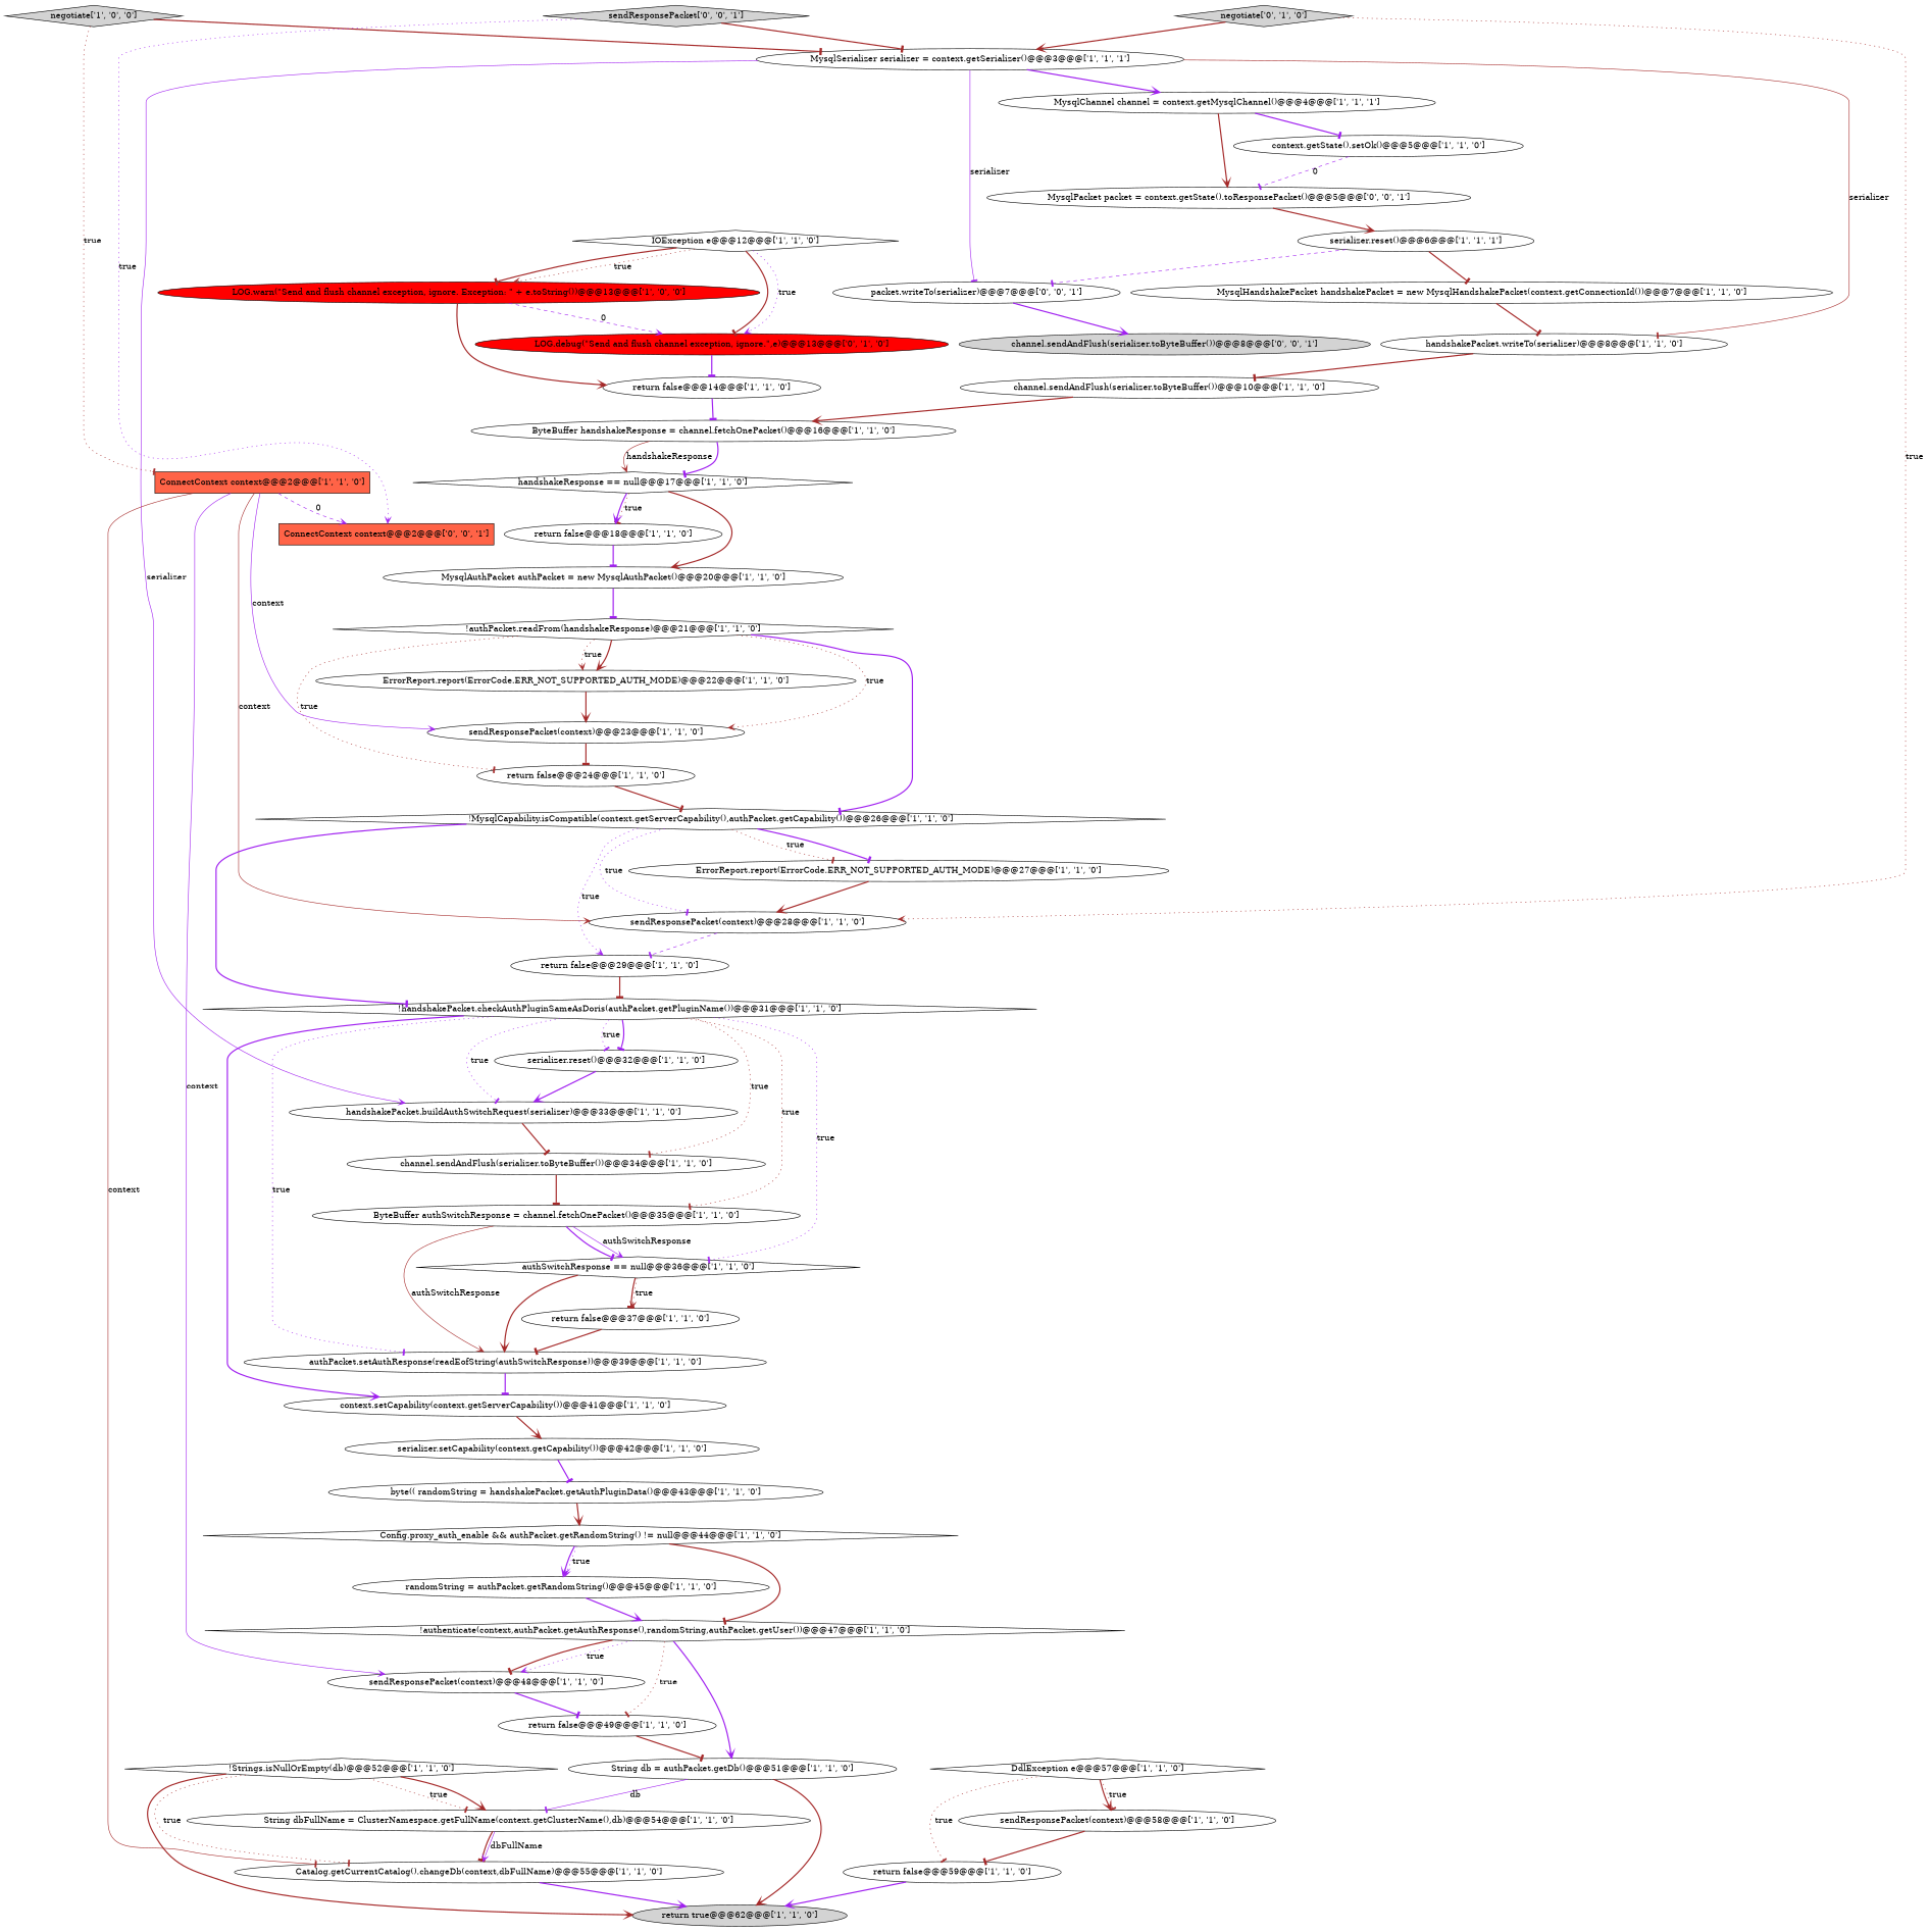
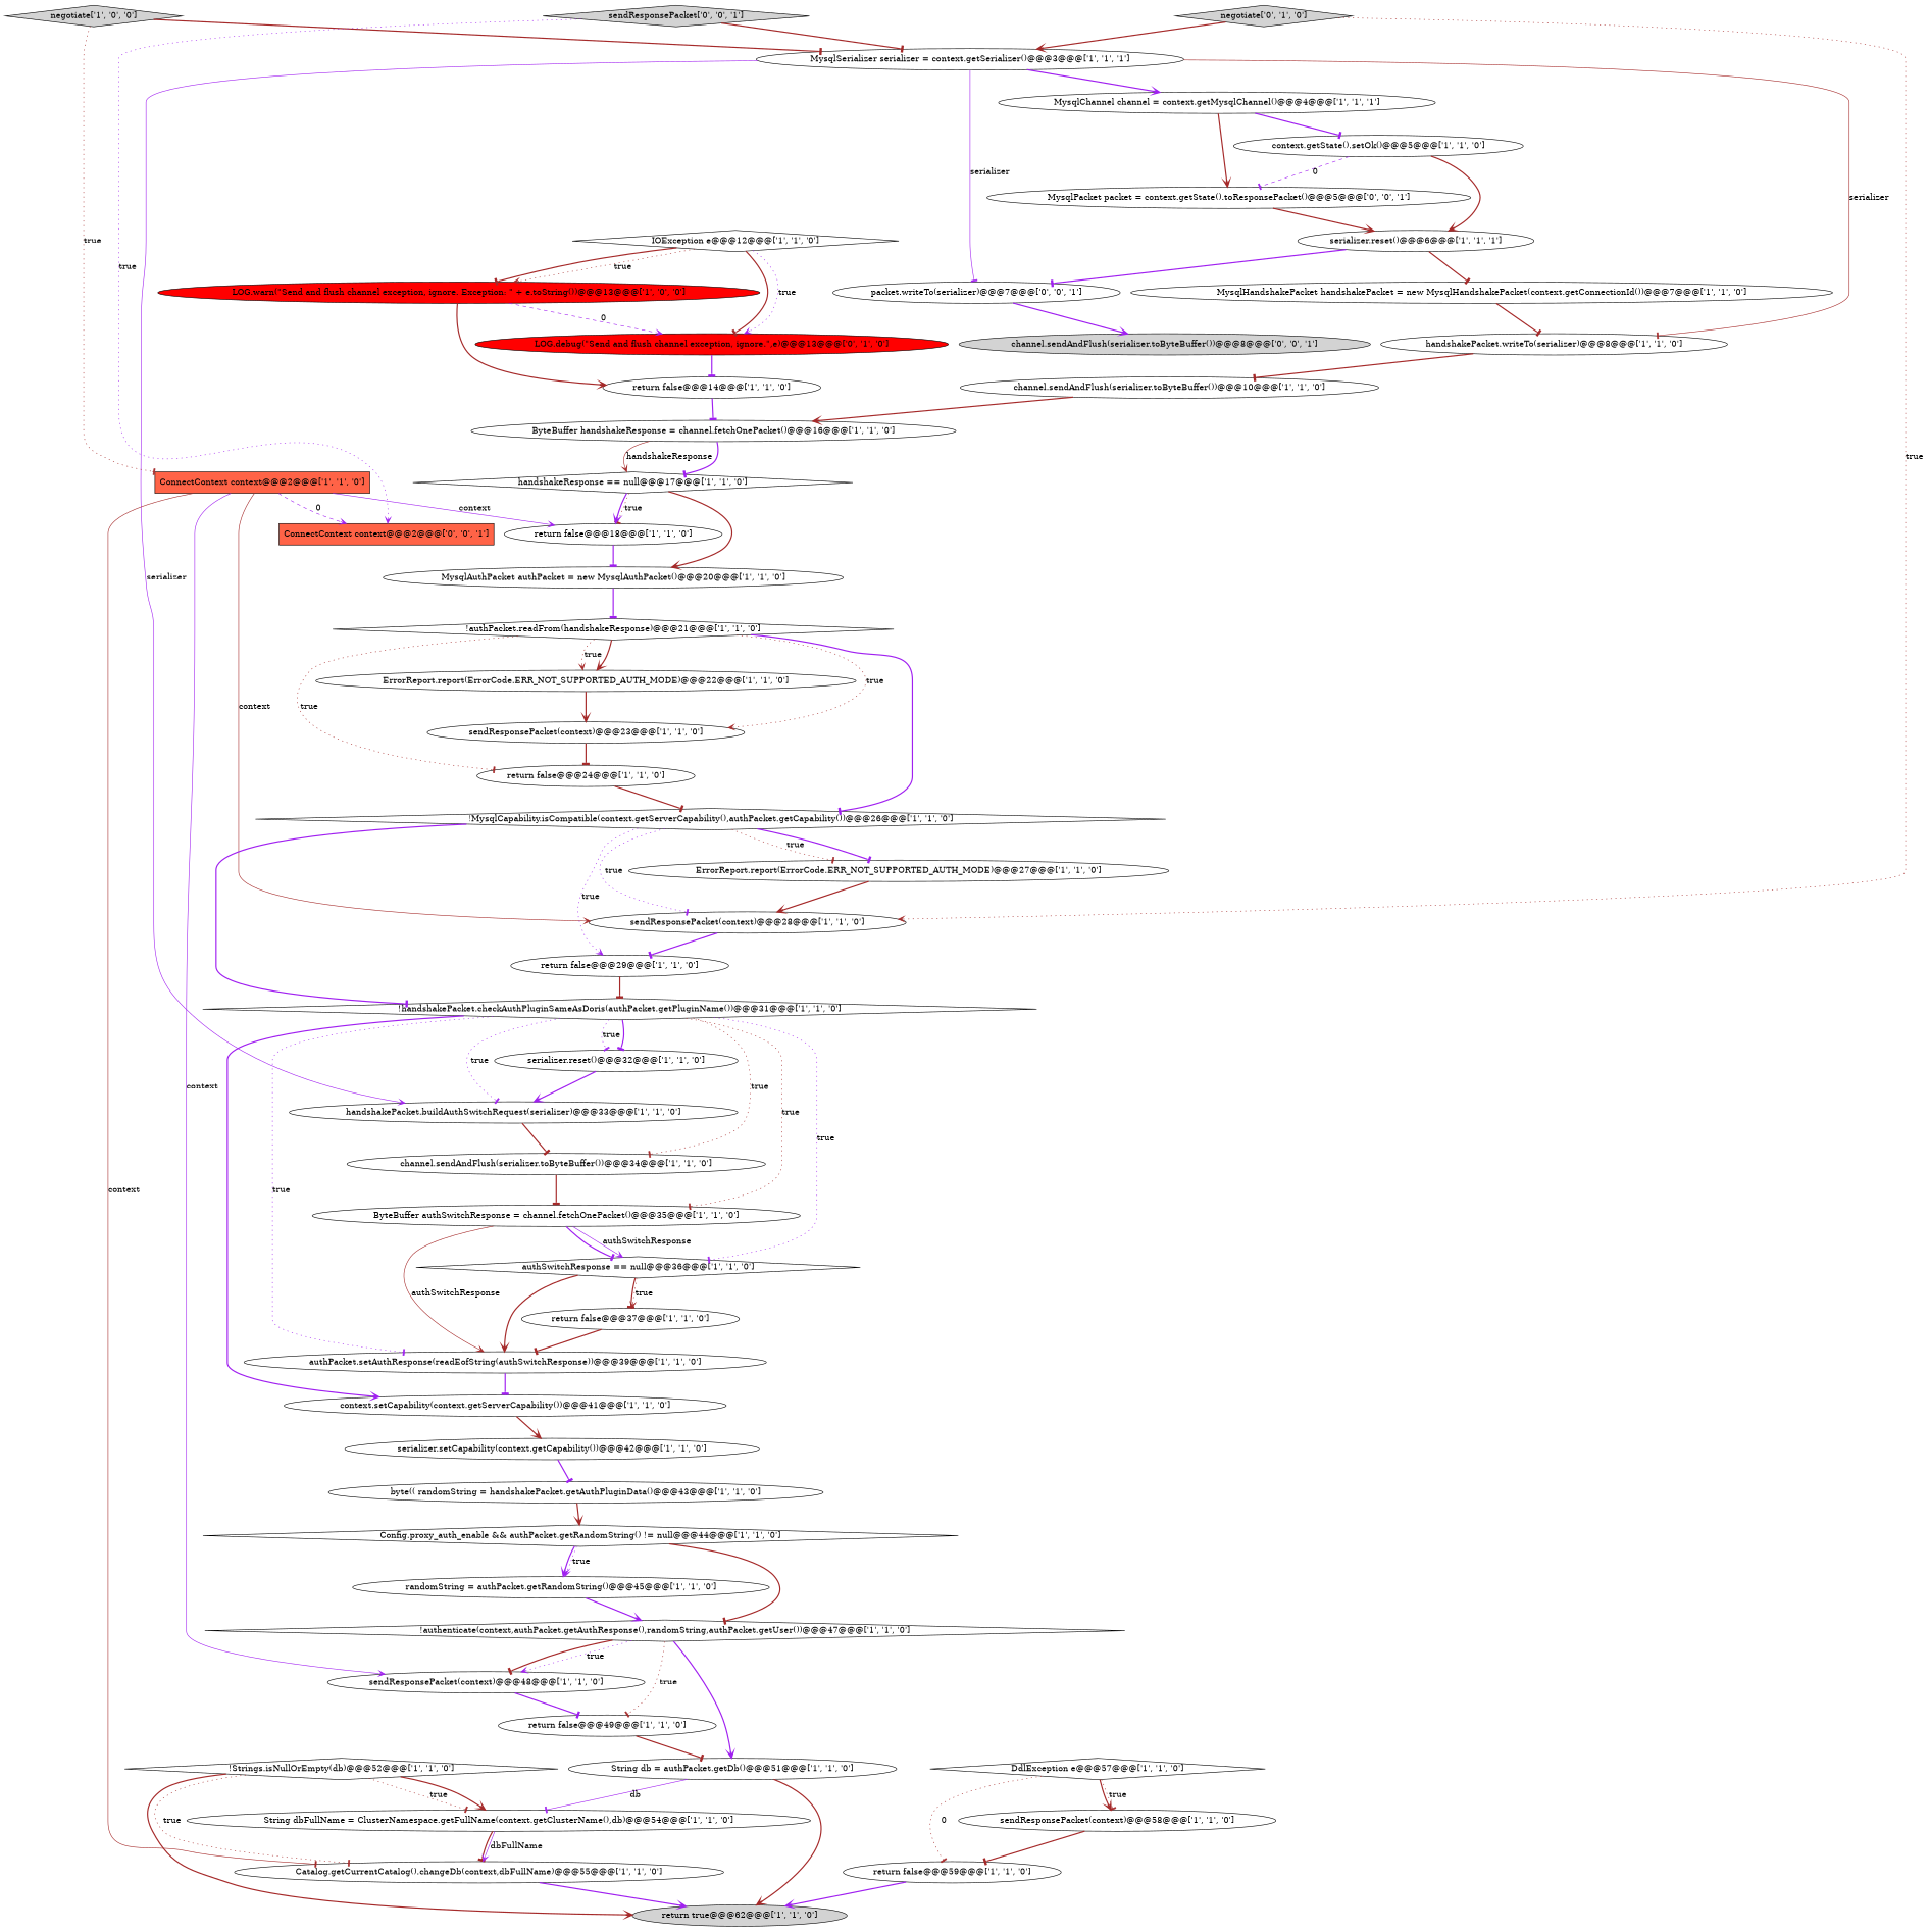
  digraph {
    node [fillcolor=white shape=ellipse style=filled]
    edge [arrowhead=tee color=brown style=bold]
    n1 [fillcolor=lightgray label="negotiate['0', '1', '0']" shape=diamond]
    n2 [label="MysqlSerializer serializer = context.getSerializer()@@@3@@@['1', '1', '1']"]
    n3 [label="sendResponsePacket(context)@@@28@@@['1', '1', '0']"]
    n4 [fillcolor=tomato label="ConnectContext context@@@2@@@['1', '1', '0']" shape=box]
    n5 [label="sendResponsePacket(context)@@@48@@@['1', '1', '0']"]
    n6 [fillcolor=tomato label="ConnectContext context@@@2@@@['0', '0', '1']" shape=box]
    n7 [label="Catalog.getCurrentCatalog().changeDb(context,dbFullName)@@@55@@@['1', '1', '0']"]
    n8 [label="sendResponsePacket(context)@@@23@@@['1', '1', '0']"]
    n9 [label="packet.writeTo(serializer)@@@7@@@['0', '0', '1']"]
    n10 [label="handshakePacket.writeTo(serializer)@@@8@@@['1', '1', '0']"]
    n11 [label="MysqlChannel channel = context.getMysqlChannel()@@@4@@@['1', '1', '1']"]
    n12 [label="handshakePacket.buildAuthSwitchRequest(serializer)@@@33@@@['1', '1', '0']"]
    n13 [label="return false@@@29@@@['1', '1', '0']"]
    n14 [label="!handshakePacket.checkAuthPluginSameAsDoris(authPacket.getPluginName())@@@31@@@['1', '1', '0']" shape=diamond]
    n15 [label="authPacket.setAuthResponse(readEofString(authSwitchResponse))@@@39@@@['1', '1', '0']"]
    n16 [label="channel.sendAndFlush(serializer.toByteBuffer())@@@34@@@['1', '1', '0']"]
    n17 [label="ByteBuffer authSwitchResponse = channel.fetchOnePacket()@@@35@@@['1', '1', '0']"]
    n18 [label="authSwitchResponse == null@@@36@@@['1', '1', '0']" shape=diamond]
    n19 [label="context.setCapability(context.getServerCapability())@@@41@@@['1', '1', '0']"]
    n20 [label="serializer.reset()@@@32@@@['1', '1', '0']"]
    n21 [label="!authenticate(context,authPacket.getAuthResponse(),randomString,authPacket.getUser())@@@47@@@['1', '1', '0']" shape=diamond]
    n22 [label="return false@@@49@@@['1', '1', '0']"]
    n23 [label="String db = authPacket.getDb()@@@51@@@['1', '1', '0']"]
    n24 [label="String dbFullName = ClusterNamespace.getFullName(context.getClusterName(),db)@@@54@@@['1', '1', '0']"]
    n25 [fillcolor=lightgray label="return true@@@62@@@['1', '1', '0']"]
    n26 [fillcolor=lightgray label="channel.sendAndFlush(serializer.toByteBuffer())@@@8@@@['0', '0', '1']"]
    n27 [label="!Strings.isNullOrEmpty(db)@@@52@@@['1', '1', '0']" shape=diamond]
    n28 [label="randomString = authPacket.getRandomString()@@@45@@@['1', '1', '0']"]
    n29 [label="!MysqlCapability.isCompatible(context.getServerCapability(),authPacket.getCapability())@@@26@@@['1', '1', '0']" shape=diamond]
    n30 [label="ErrorReport.report(ErrorCode.ERR_NOT_SUPPORTED_AUTH_MODE)@@@27@@@['1', '1', '0']"]
    n31 [label="return false@@@37@@@['1', '1', '0']"]
    n32 [label="return false@@@24@@@['1', '1', '0']"]
    n33 [label="channel.sendAndFlush(serializer.toByteBuffer())@@@10@@@['1', '1', '0']"]
    n34 [label="context.getState().setOk()@@@5@@@['1', '1', '0']"]
    n35 [label="MysqlPacket packet = context.getState().toResponsePacket()@@@5@@@['0', '0', '1']"]
    n36 [label="ByteBuffer handshakeResponse = channel.fetchOnePacket()@@@16@@@['1', '1', '0']"]
    n37 [label="IOException e@@@12@@@['1', '1', '0']" shape=diamond]
    n38 [fillcolor=red label="LOG.warn(\"Send and flush channel exception, ignore. Exception: \" + e.toString())@@@13@@@['1', '0', '0']"]
    n39 [fillcolor=red label="LOG.debug(\"Send and flush channel exception, ignore.\",e)@@@13@@@['0', '1', '0']"]
    n40 [label="return false@@@14@@@['1', '1', '0']"]
    n41 [label="return false@@@59@@@['1', '1', '0']"]
    n42 [label="return false@@@18@@@['1', '1', '0']"]
    n43 [label="MysqlAuthPacket authPacket = new MysqlAuthPacket()@@@20@@@['1', '1', '0']"]
    n44 [label="!authPacket.readFrom(handshakeResponse)@@@21@@@['1', '1', '0']" shape=diamond]
    n45 [label="ErrorReport.report(ErrorCode.ERR_NOT_SUPPORTED_AUTH_MODE)@@@22@@@['1', '1', '0']"]
    n46 [label="serializer.reset()@@@6@@@['1', '1', '1']"]
    n47 [label="MysqlHandshakePacket handshakePacket = new MysqlHandshakePacket(context.getConnectionId())@@@7@@@['1', '1', '0']"]
    n48 [label="Config.proxy_auth_enable && authPacket.getRandomString() != null@@@44@@@['1', '1', '0']" shape=diamond]
    n49 [label="DdlException e@@@57@@@['1', '1', '0']" shape=diamond]
    n50 [label="sendResponsePacket(context)@@@58@@@['1', '1', '0']"]
    n51 [label="handshakeResponse == null@@@17@@@['1', '1', '0']" shape=diamond]
    n52 [label="byte(( randomString = handshakePacket.getAuthPluginData()@@@43@@@['1', '1', '0']"]
    n53 [fillcolor=lightgray label="negotiate['1', '0', '0']" shape=diamond]
    n54 [label="serializer.setCapability(context.getCapability())@@@42@@@['1', '1', '0']"]
    n55 [fillcolor=lightgray label="sendResponsePacket['0', '0', '1']" shape=diamond]
    n1 -> n2 [arrowhead=vee]
    n1 -> n3 [arrowhead=vee label=true style=dotted]
    n2 -> n9 [color=purple label=serializer style=solid]
    n2 -> n10 [label=serializer style=solid]
    n2 -> n11 [arrowhead=vee color=purple]
    n2 -> n12 [arrowhead=vee color=purple label=serializer style=solid]
-   n3 -> n13 [color=purple style=dashed]
+   n3 -> n13 [color=purple]
    n4 -> n3 [arrowhead=vee label=context style=solid]
    n4 -> n5 [arrowhead=vee color=purple label=context style=solid]
    n4 -> n6 [arrowhead=vee color=purple label=0 style=dashed]
    n4 -> n7 [label=context style=solid]
-   n4 -> n8 [arrowhead=vee color=purple label=context style=solid]
+   n4 -> n42 [arrowhead=vee color=purple label=context style=solid]
    n5 -> n22 [color=purple]
    n7 -> n25 [arrowhead=vee color=purple]
    n8 -> n32
    n9 -> n26 [arrowhead=vee color=purple]
    n10 -> n33
    n11 -> n34 [color=purple]
    n11 -> n35 [arrowhead=vee]
    n12 -> n16
    n13 -> n14
    n14 -> n12 [color=purple label=true style=dotted]
    n14 -> n15 [color=purple label=true style=dotted]
    n14 -> n16 [label=true style=dotted]
    n14 -> n17 [label=true style=dotted]
    n14 -> n18 [color=purple label=true style=dotted]
    n14 -> n19 [arrowhead=vee color=purple]
    n14 -> n20 [color=purple]
    n14 -> n20 [color=purple label=true style=dotted]
    n15 -> n19 [color=purple]
    n16 -> n17
    n17 -> n15 [arrowhead=vee label=authSwitchResponse style=solid]
    n17 -> n18 [arrowhead=vee color=purple label=authSwitchResponse style=solid]
    n17 -> n18 [color=purple]
    n18 -> n15 [arrowhead=vee]
    n18 -> n31 [arrowhead=vee label=true style=dotted]
    n18 -> n31
    n19 -> n54 [arrowhead=vee]
    n20 -> n12 [arrowhead=vee color=purple]
    n21 -> n5 [arrowhead=vee color=purple label=true style=dotted]
    n21 -> n5
    n21 -> n22 [label=true style=dotted]
    n21 -> n23 [arrowhead=vee color=purple]
    n22 -> n23
    n23 -> n24 [color=purple label=db style=solid]
    n23 -> n25 [arrowhead=vee]
    n24 -> n7
    n24 -> n7 [arrowhead=vee color=purple label=dbFullName style=solid]
    n27 -> n7 [label=true style=dotted]
    n27 -> n24 [label=true style=dotted]
    n27 -> n24 [arrowhead=vee]
    n27 -> n25 [arrowhead=vee]
    n28 -> n21 [arrowhead=vee color=purple]
    n29 -> n3 [color=purple label=true style=dotted]
    n29 -> n13 [arrowhead=vee color=purple label=true style=dotted]
    n29 -> n14 [color=purple]
    n29 -> n30 [color=purple]
    n29 -> n30 [label=true style=dotted]
    n30 -> n3 [arrowhead=vee]
    n31 -> n15
    n32 -> n29
    n33 -> n36 [arrowhead=vee]
    n34 -> n35 [color=purple label=0 style=dashed]
+   n34 -> n46 [arrowhead=vee]
    n35 -> n46 [arrowhead=vee]
    n36 -> n51 [color=purple]
    n36 -> n51 [arrowhead=vee label=handshakeResponse style=solid]
    n37 -> n38 [arrowhead=vee label=true style=dotted]
    n37 -> n38
    n37 -> n39
    n37 -> n39 [arrowhead=vee color=purple label=true style=dotted]
    n38 -> n39 [arrowhead=vee color=purple label=0 style=dashed]
    n38 -> n40 [arrowhead=vee]
    n39 -> n40 [color=purple]
    n40 -> n36 [color=purple]
    n41 -> n25 [arrowhead=vee color=purple]
    n42 -> n43 [color=purple]
    n43 -> n44 [color=purple]
    n44 -> n8 [arrowhead=vee label=true style=dotted]
    n44 -> n29 [color=purple]
    n44 -> n32 [label=true style=dotted]
    n44 -> n45 [arrowhead=vee]
    n44 -> n45 [arrowhead=vee label=true style=dotted]
    n45 -> n8 [arrowhead=vee]
-   n46 -> n9 [color=purple style=dashed]
+   n46 -> n9 [color=purple]
    n46 -> n47
    n47 -> n10
    n48 -> n21
    n48 -> n28 [arrowhead=vee color=purple]
    n48 -> n28 [arrowhead=vee color=purple label=true style=dotted]
-   n49 -> n41 [label=true style=dotted]
+   n49 -> n41 [label=0 style=dotted]
    n49 -> n50 [label=true style=dotted]
    n49 -> n50 [arrowhead=vee]
    n50 -> n41
    n51 -> n42 [label=true style=dotted]
    n51 -> n42 [arrowhead=vee color=purple]
    n51 -> n43 [arrowhead=vee]
    n52 -> n48 [arrowhead=vee]
    n53 -> n2
    n53 -> n4 [label=true style=dotted]
    n54 -> n52 [color=purple]
    n55 -> n2
    n55 -> n6 [arrowhead=vee color=purple label=true style=dotted]
  }
